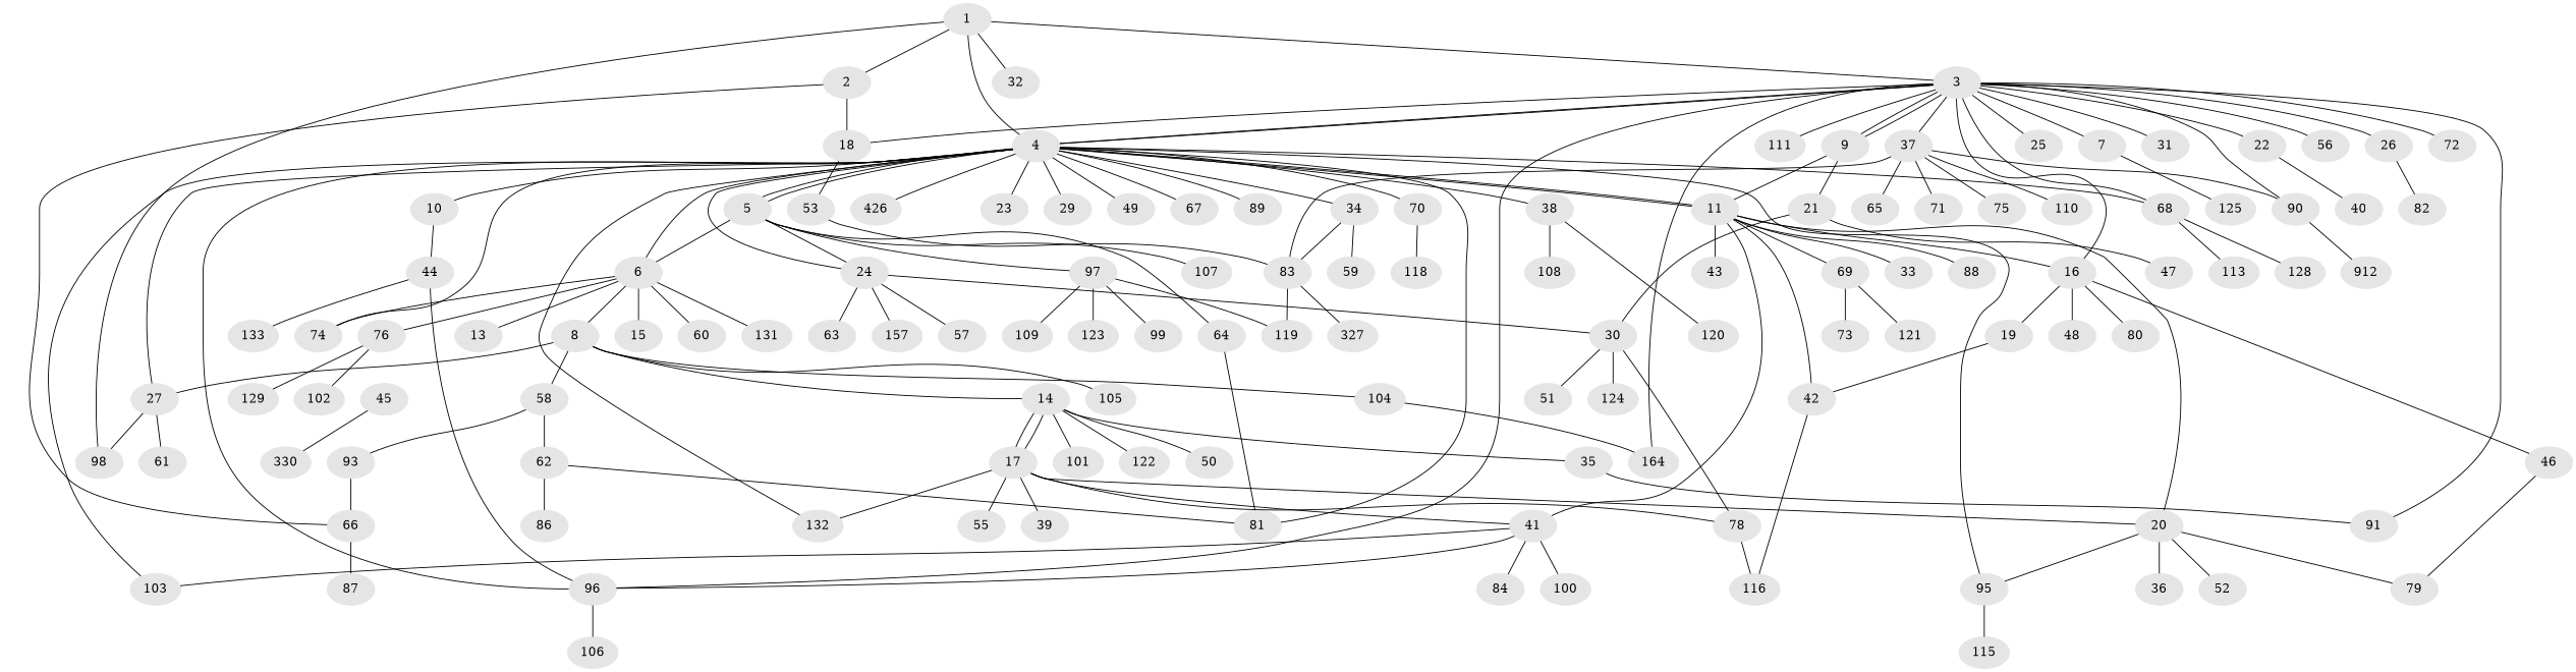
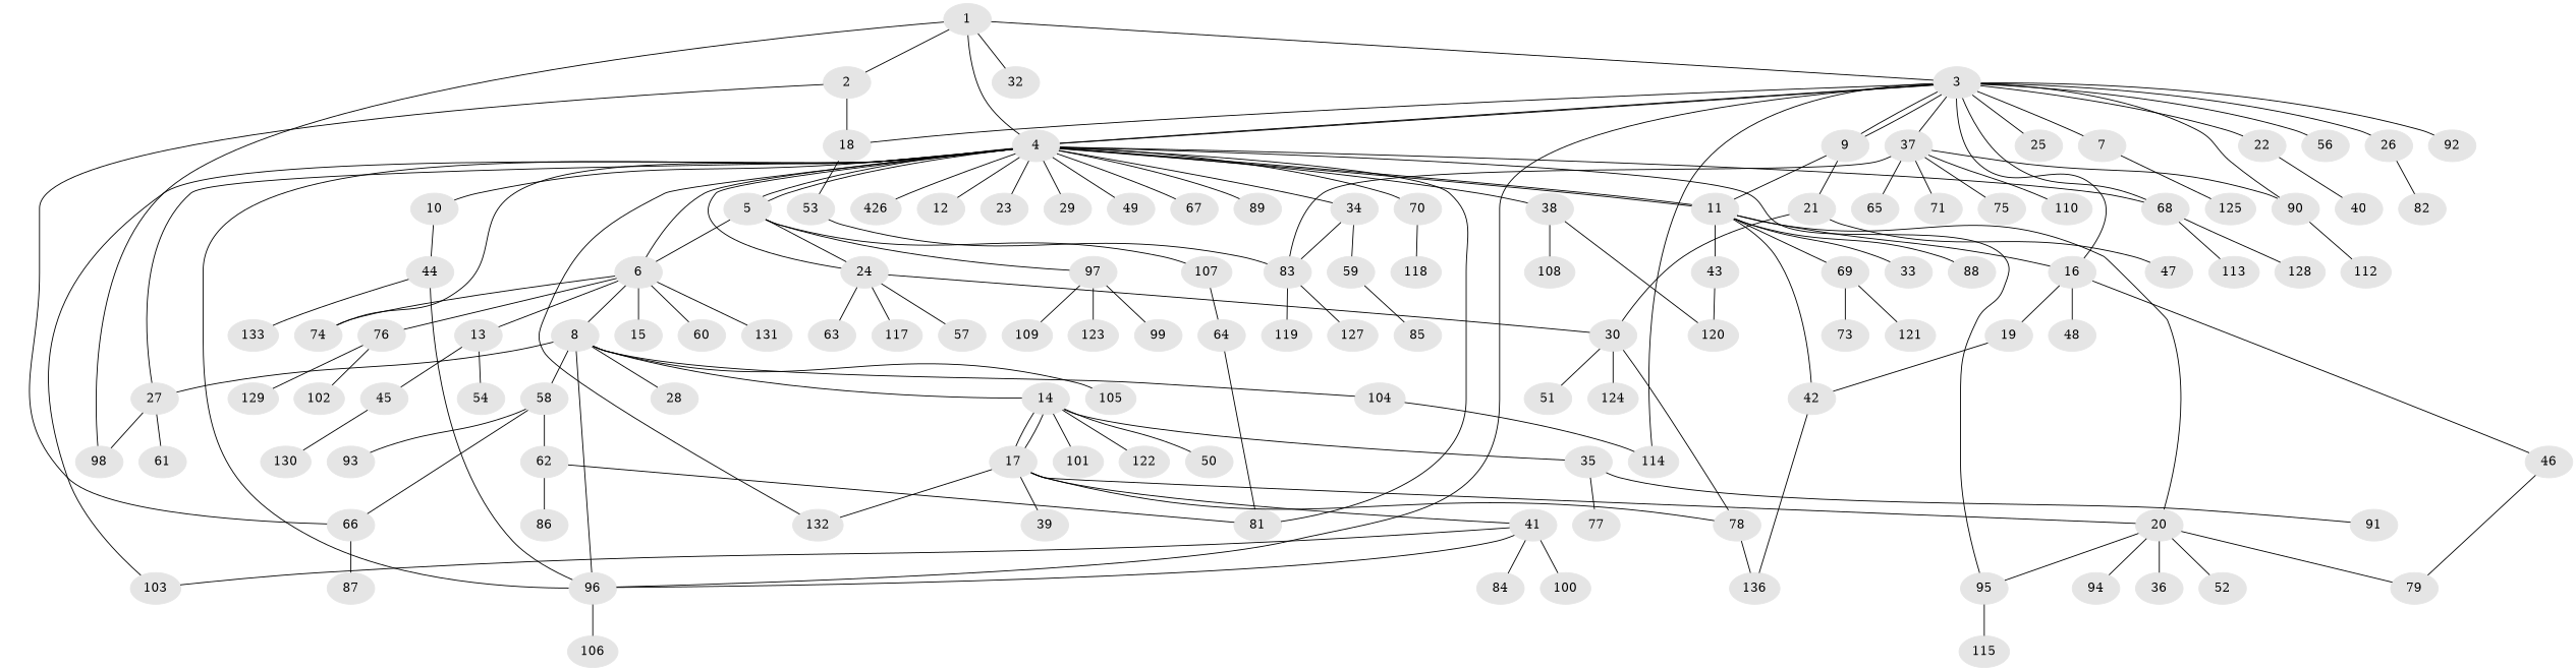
  graph {
    node [color=gray90 style=filled]
    1
    2
    3
    4
    32
    98
    18
    66
    7
    9
    16
    22
    25
    26
-   31
    37
    56
    68
-   72
+   72 [label=92]
    90
    91
    96
-   111
-   114 [label=164]
+   114
    5
    6
    10
    11
+   12
    23
    24
    27
    29
    34
    38
    49
    67
    70
    74
    81
    89
    95
    103
    n44 [label=426]
    132
    53
    87
    125
    21
    19
    46
    48
-   80
    40
    82
    83
    65
    71
    75
    110
    113
    128
-   112 [label=912]
+   112
    106
    64
    97
    107
    8
    13
    15
    60
    76
    131
    44
    20
    33
    41
    42
    43
    69
    88
    30
    57
    63
-   117 [label=157]
+   117
    61
    59
    108
    120
    118
    115
    119
    99
    109
    123
    14
+   28
    58
    104
    105
    45
+   54
    102
    129
    17
    35
    50
    101
    122
    62
    93
    47
    133
    36
    52
    79
+   94
    84
    100
-   116
+   116 [label=136]
    73
    121
-   130 [label=330]
+   130
    39
-   55
    78
+   77
    51
    124
-   127 [label=327]
+   85
+   127
    86
    1 -- 2
    1 -- 3
    1 -- 4
    1 -- 32
    1 -- 98
    2 -- 18
    2 -- 66
    3 -- 4
    3 -- 4
    3 -- 18
    3 -- 7
    3 -- 9
    3 -- 9
    3 -- 16
    3 -- 22
    3 -- 25
    3 -- 26
-   3 -- 31
    3 -- 37
    3 -- 56
    3 -- 68
    3 -- 72
    3 -- 90
-   3 -- 91
    3 -- 96
-   3 -- 111
    3 -- 114
    4 -- 68
    4 -- 96
    4 -- 5
    4 -- 5
    4 -- 6
    4 -- 10
    4 -- 11
    4 -- 11
+   4 -- 12
    4 -- 23
    4 -- 24
    4 -- 27
    4 -- 29
    4 -- 34
    4 -- 38
    4 -- 49
    4 -- 67
    4 -- 70
    4 -- 74
    4 -- 81
    4 -- 89
    4 -- 95
    4 -- 103
    4 -- n44
    4 -- 132
    18 -- 53
    66 -- 87
    7 -- 125
    9 -- 11
    9 -- 21
    16 -- 19
    16 -- 46
    16 -- 48
-   16 -- 80
    22 -- 40
    26 -- 82
    37 -- 90
    37 -- 83
    37 -- 65
    37 -- 71
    37 -- 75
    37 -- 110
    68 -- 113
    68 -- 128
    90 -- 112
    96 -- 106
    5 -- 6
    5 -- 24
-   5 -- 64
+   107 -- 64
    5 -- 97
    5 -- 107
    6 -- 74
    6 -- 8
    6 -- 13
    6 -- 15
    6 -- 60
    6 -- 76
    6 -- 131
    10 -- 44
    11 -- 16
    11 -- 20
    11 -- 33
-   11 -- 41
    11 -- 42
    11 -- 43
    11 -- 69
    11 -- 88
    24 -- 30
    24 -- 57
    24 -- 63
    24 -- 117
    27 -- 98
    27 -- 61
    34 -- 83
    34 -- 59
    38 -- 108
    38 -- 120
    70 -- 118
    95 -- 115
    53 -- 83
    21 -- 30
    21 -- 47
    19 -- 42
    46 -- 79
    83 -- 119
    83 -- 127
    64 -- 81
-   97 -- 119
    97 -- 99
    97 -- 109
    97 -- 123
+   8 -- 96
    8 -- 27
    8 -- 14
+   8 -- 28
    8 -- 58
    8 -- 104
    8 -- 105
+   13 -- 45
+   13 -- 54
    76 -- 102
    76 -- 129
    44 -- 96
    44 -- 133
    20 -- 95
    20 -- 36
    20 -- 52
    20 -- 79
+   20 -- 94
    41 -- 96
    41 -- 103
    41 -- 84
    41 -- 100
    42 -- 116
+   43 -- 120
    69 -- 73
    69 -- 121
    30 -- 78
    30 -- 51
    30 -- 124
+   59 -- 85
    14 -- 17
    14 -- 17
    14 -- 35
    14 -- 50
    14 -- 101
    14 -- 122
-   93 -- 66
+   58 -- 66
    58 -- 62
    58 -- 93
    104 -- 114
    45 -- 130
    17 -- 132
    17 -- 20
    17 -- 41
    17 -- 39
-   17 -- 55
    17 -- 78
    35 -- 91
+   35 -- 77
    62 -- 81
    62 -- 86
    78 -- 116
  }
